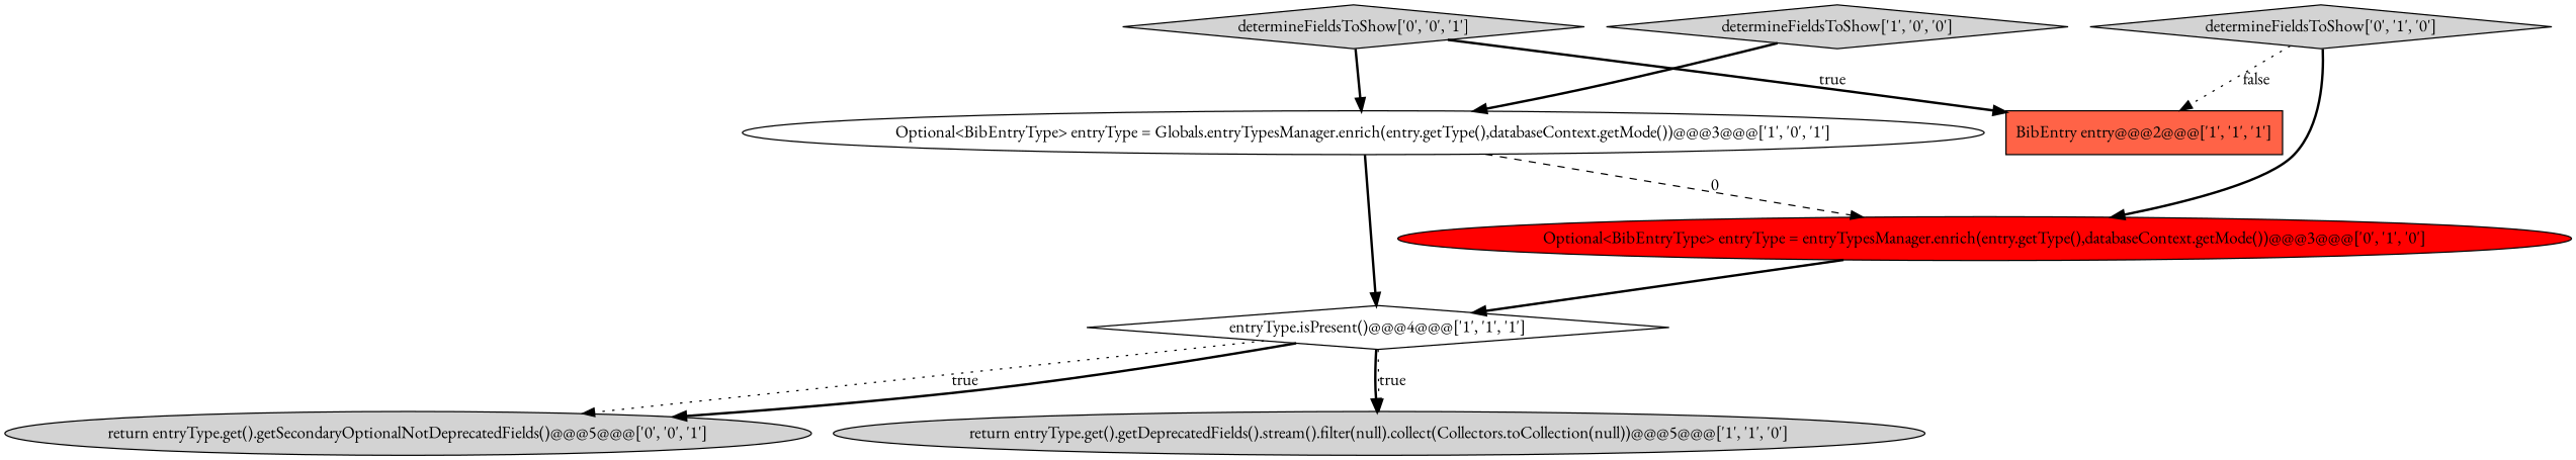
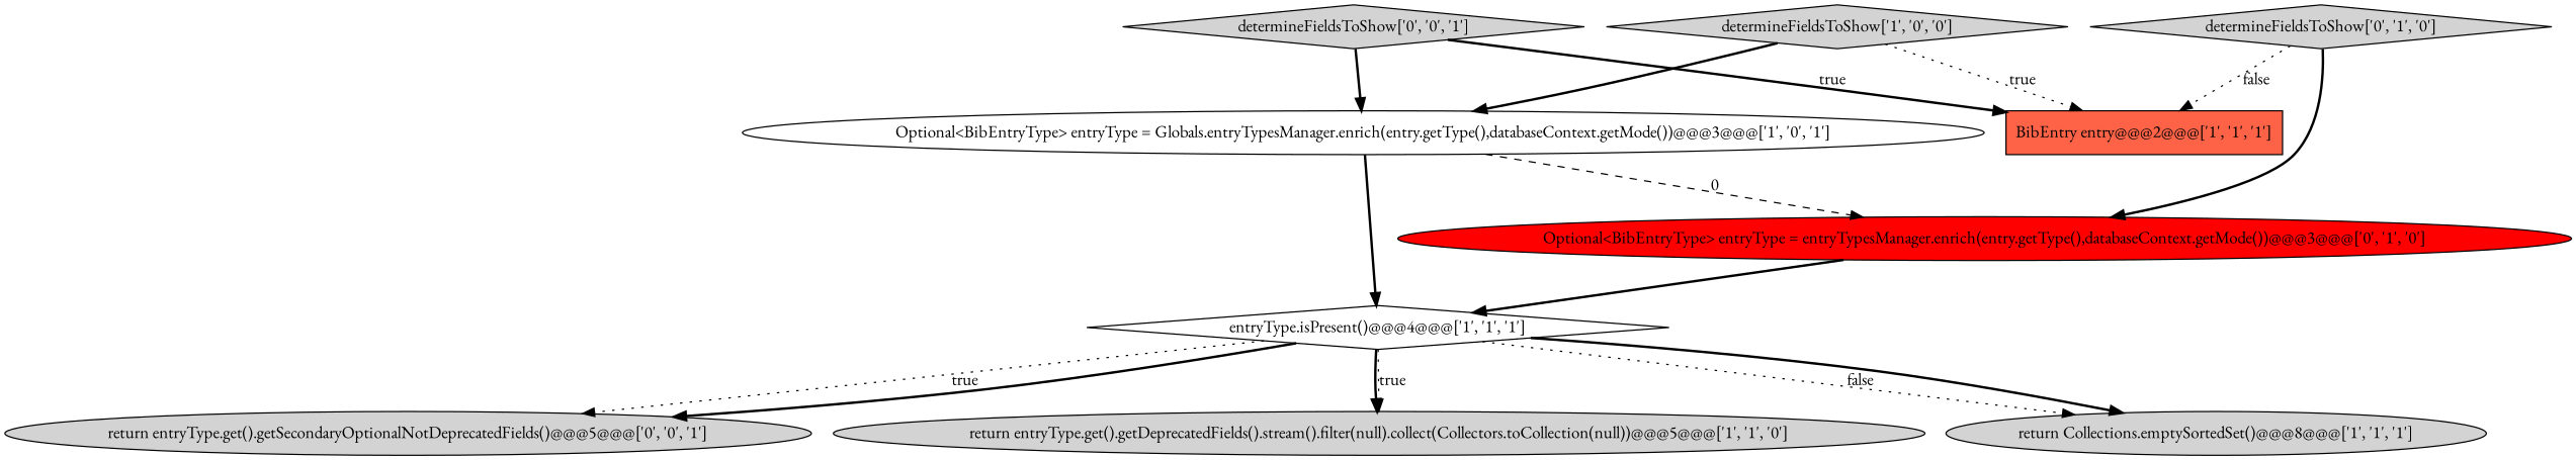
  digraph {
    fontname="EB Garamond"
    node [fillcolor=lightgray fontname="EB Garamond" shape=ellipse style=filled]
    edge [fontname="EB Garamond" style=bold]
    n1 [label="determineFieldsToShow['0', '1', '0']" shape=diamond]
    n2 [fillcolor=tomato label="BibEntry entry@@@2@@@['1', '1', '1']" shape=box]
    n3 [fillcolor=red label="Optional<BibEntryType> entryType = entryTypesManager.enrich(entry.getType(),databaseContext.getMode())@@@3@@@['0', '1', '0']"]
    n4 [fillcolor=white label="entryType.isPresent()@@@4@@@['1', '1', '1']" shape=diamond]
    n5 [label="determineFieldsToShow['1', '0', '0']" shape=diamond]
    n6 [fillcolor=white label="Optional<BibEntryType> entryType = Globals.entryTypesManager.enrich(entry.getType(),databaseContext.getMode())@@@3@@@['1', '0', '1']"]
    n7 [label="return entryType.get().getSecondaryOptionalNotDeprecatedFields()@@@5@@@['0', '0', '1']"]
    n8 [label="return entryType.get().getDeprecatedFields().stream().filter(null).collect(Collectors.toCollection(null))@@@5@@@['1', '1', '0']"]
+   n9 [label="return Collections.emptySortedSet()@@@8@@@['1', '1', '1']"]
    n10 [label="determineFieldsToShow['0', '0', '1']" shape=diamond]
    n1 -> n2 [label=false style=dotted]
    n1 -> n3
    n3 -> n4
    n4 -> n7 [label=true style=dotted]
    n4 -> n7
    n4 -> n8
    n4 -> n8 [label=true style=dotted]
+   n4 -> n9 [label=false style=dotted]
+   n4 -> n9
+   n5 -> n2 [label=true style=dotted]
    n5 -> n6
    n6 -> n3 [label=0 style=dashed]
    n6 -> n4
    n10 -> n2 [label=true]
    n10 -> n6
  }
